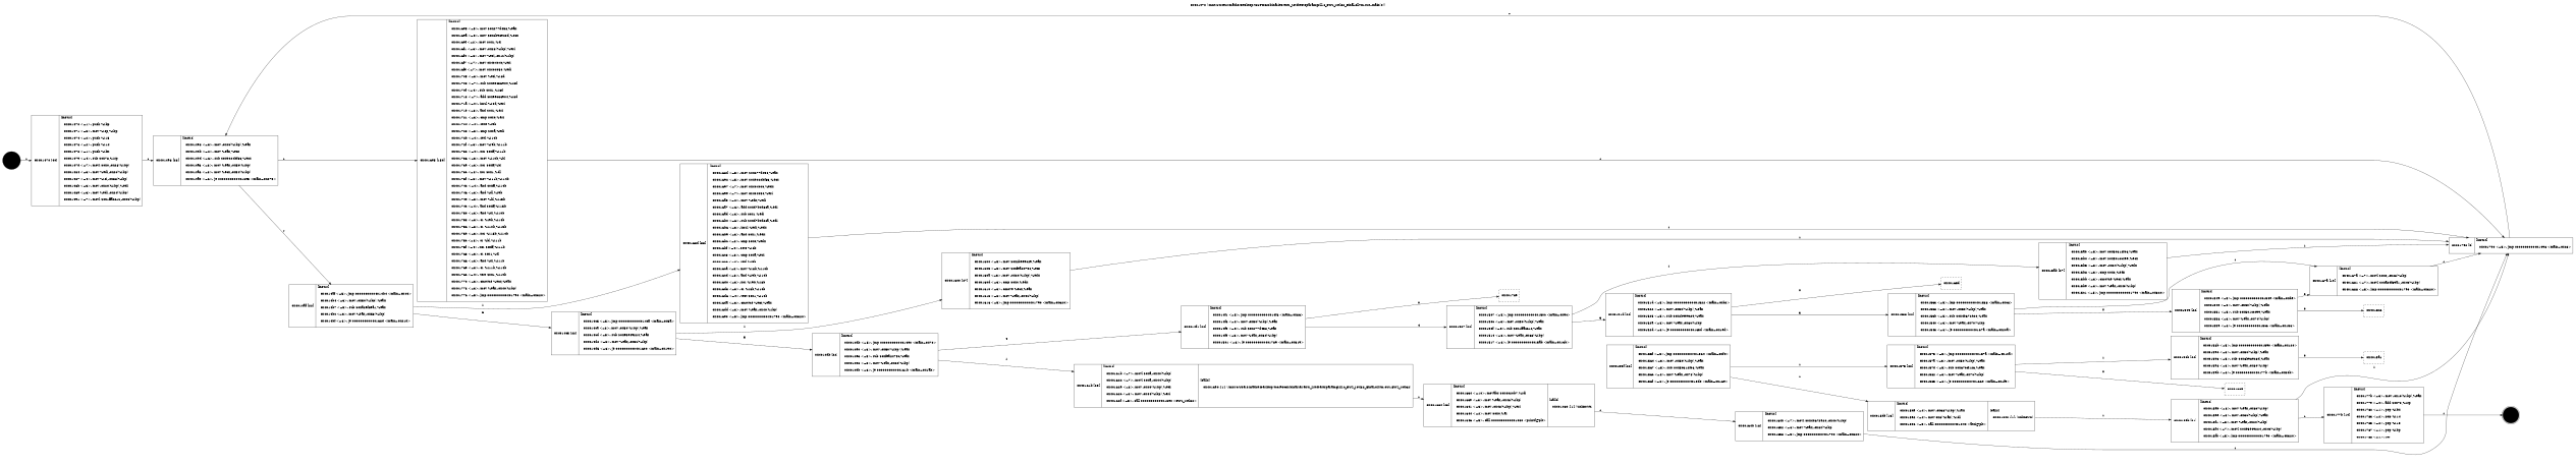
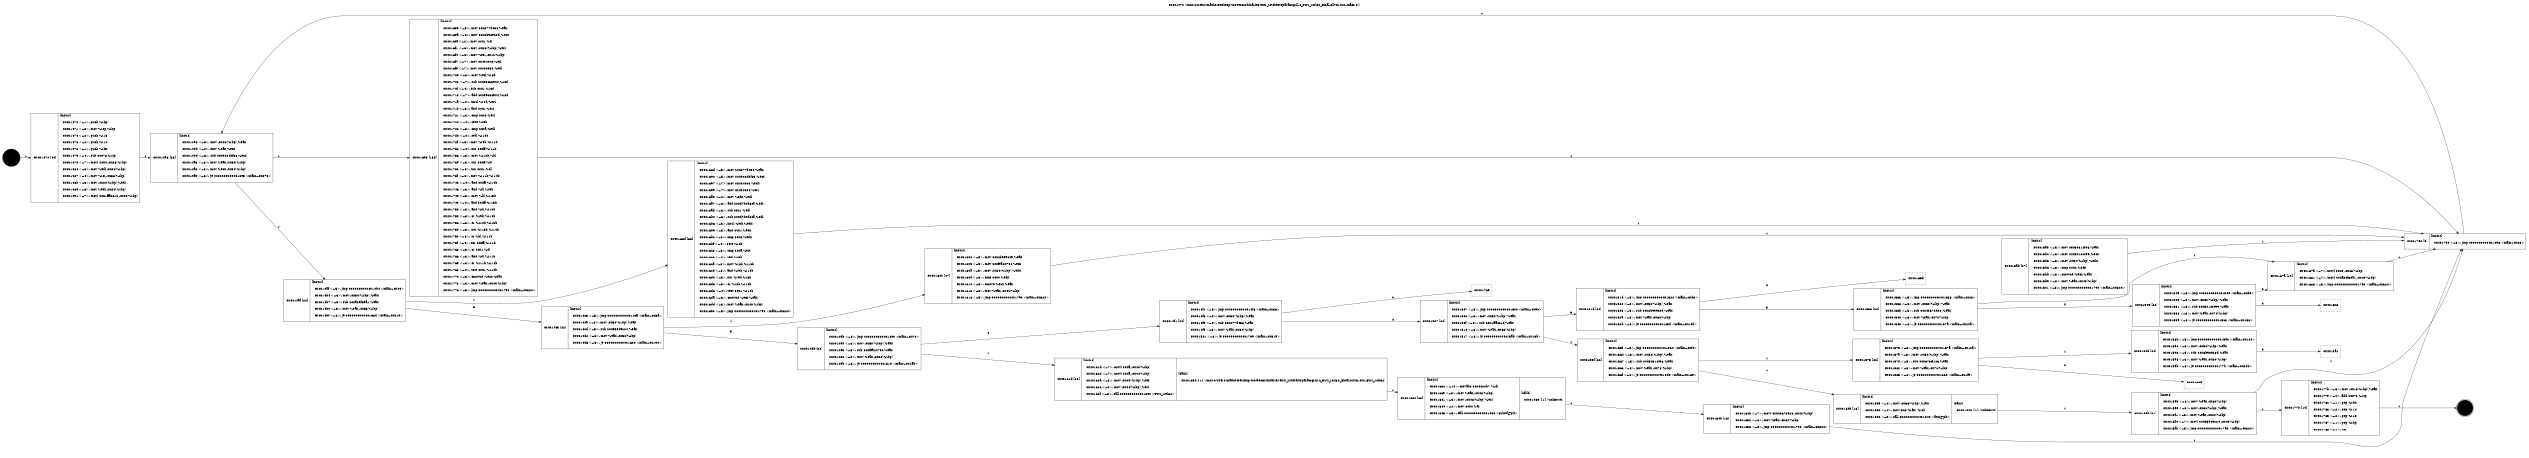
  digraph {
    label="0x401470 (/mnt/c/Users/mathe/Desktop/tcc/POCII/binaries/extr_zstdtestsparamgrill.c_FUZ_rotl32_Final-ollvm.out::main(0))"
    labelloc=t
    rankdir=LR
    node [shape=record]
    Entry [fillcolor=black height=0.3 shape=circle style=filled width=0.3]
    n2 [label="{\n     0x401470 [40]\l\n     | [instrs]\l\n     &nbsp;&nbsp;0x401470 \<+1\>: push %rbp\l\n     &nbsp;&nbsp;0x401471 \<+3\>: mov %rsp,%rbp\l\n     &nbsp;&nbsp;0x401474 \<+2\>: push %r15\l\n     &nbsp;&nbsp;0x401476 \<+2\>: push %r14\l\n     &nbsp;&nbsp;0x401478 \<+1\>: push %rbx\l\n     &nbsp;&nbsp;0x401479 \<+4\>: sub $0x78,%rsp\l\n     &nbsp;&nbsp;0x40147d \<+7\>: movl $0x0,-0x28(%rbp)\l\n     &nbsp;&nbsp;0x401484 \<+3\>: mov %edi,-0x2c(%rbp)\l\n     &nbsp;&nbsp;0x401487 \<+4\>: mov %rsi,-0x38(%rbp)\l\n     &nbsp;&nbsp;0x40148b \<+3\>: mov -0x2c(%rbp),%edi\l\n     &nbsp;&nbsp;0x40148e \<+3\>: mov %edi,-0x24(%rbp)\l\n     &nbsp;&nbsp;0x401491 \<+7\>: movl $0x1ffac61c,-0x4c(%rbp)\l\n  }"]
    n3 [label="{\n     0x401498 [23]\l\n     | [instrs]\l\n     &nbsp;&nbsp;0x401498 \<+3\>: mov -0x4c(%rbp),%eax\l\n     &nbsp;&nbsp;0x40149b \<+2\>: mov %eax,%ecx\l\n     &nbsp;&nbsp;0x40149d \<+6\>: sub $0x9024bf83,%ecx\l\n     &nbsp;&nbsp;0x4014a3 \<+3\>: mov %eax,-0x50(%rbp)\l\n     &nbsp;&nbsp;0x4014a6 \<+3\>: mov %ecx,-0x54(%rbp)\l\n     &nbsp;&nbsp;0x4014a9 \<+6\>: je 00000000004016e5 \<main+0x275\>\l\n  }"]
    n4 [label="{\n     0x4016e5 [150]\l\n     | [instrs]\l\n     &nbsp;&nbsp;0x4016e5 \<+5\>: mov $0x277d458,%eax\l\n     &nbsp;&nbsp;0x4016ea \<+5\>: mov $0x6b98e28d,%ecx\l\n     &nbsp;&nbsp;0x4016ef \<+2\>: mov $0x1,%dl\l\n     &nbsp;&nbsp;0x4016f1 \<+3\>: mov -0x28(%rbp),%esi\l\n     &nbsp;&nbsp;0x4016f4 \<+3\>: mov %esi,-0x1c(%rbp)\l\n     &nbsp;&nbsp;0x4016f7 \<+7\>: mov 0x40404c,%esi\l\n     &nbsp;&nbsp;0x4016fe \<+7\>: mov 0x404050,%edi\l\n     &nbsp;&nbsp;0x401705 \<+3\>: mov %esi,%r8d\l\n     &nbsp;&nbsp;0x401708 \<+7\>: sub $0x9ec36904,%r8d\l\n     &nbsp;&nbsp;0x40170f \<+4\>: sub $0x1,%r8d\l\n     &nbsp;&nbsp;0x401713 \<+7\>: add $0x9ec36904,%r8d\l\n     &nbsp;&nbsp;0x40171a \<+4\>: imul %r8d,%esi\l\n     &nbsp;&nbsp;0x40171e \<+3\>: and $0x1,%esi\l\n     &nbsp;&nbsp;0x401721 \<+3\>: cmp $0x0,%esi\l\n     &nbsp;&nbsp;0x401724 \<+4\>: sete %r9b\l\n     &nbsp;&nbsp;0x401728 \<+3\>: cmp $0xa,%edi\l\n     &nbsp;&nbsp;0x40172b \<+4\>: setl %r10b\l\n     &nbsp;&nbsp;0x40172f \<+3\>: mov %r9b,%r11b\l\n     &nbsp;&nbsp;0x401732 \<+4\>: xor $0xff,%r11b\l\n     &nbsp;&nbsp;0x401736 \<+3\>: mov %r10b,%bl\l\n     &nbsp;&nbsp;0x401739 \<+3\>: xor $0xff,%bl\l\n     &nbsp;&nbsp;0x40173c \<+3\>: xor $0x1,%dl\l\n     &nbsp;&nbsp;0x40173f \<+3\>: mov %r11b,%r14b\l\n     &nbsp;&nbsp;0x401742 \<+4\>: and $0xff,%r14b\l\n     &nbsp;&nbsp;0x401746 \<+3\>: and %dl,%r9b\l\n     &nbsp;&nbsp;0x401749 \<+3\>: mov %bl,%r15b\l\n     &nbsp;&nbsp;0x40174c \<+4\>: and $0xff,%r15b\l\n     &nbsp;&nbsp;0x401750 \<+3\>: and %dl,%r10b\l\n     &nbsp;&nbsp;0x401753 \<+3\>: or %r9b,%r14b\l\n     &nbsp;&nbsp;0x401756 \<+3\>: or %r10b,%r15b\l\n     &nbsp;&nbsp;0x401759 \<+3\>: xor %r15b,%r14b\l\n     &nbsp;&nbsp;0x40175c \<+3\>: or %bl,%r11b\l\n     &nbsp;&nbsp;0x40175f \<+4\>: xor $0xff,%r11b\l\n     &nbsp;&nbsp;0x401763 \<+3\>: or $0x1,%dl\l\n     &nbsp;&nbsp;0x401766 \<+3\>: and %dl,%r11b\l\n     &nbsp;&nbsp;0x401769 \<+3\>: or %r11b,%r14b\l\n     &nbsp;&nbsp;0x40176c \<+4\>: test $0x1,%r14b\l\n     &nbsp;&nbsp;0x401770 \<+3\>: cmovne %ecx,%eax\l\n     &nbsp;&nbsp;0x401773 \<+3\>: mov %eax,-0x4c(%rbp)\l\n     &nbsp;&nbsp;0x401776 \<+5\>: jmp 0000000000401790 \<main+0x320\>\l\n  }"]
    n5 [label="{\n     0x4014af [22]\l\n     | [instrs]\l\n     &nbsp;&nbsp;0x4014af \<+5\>: jmp 00000000004014b4 \<main+0x44\>\l\n     &nbsp;&nbsp;0x4014b4 \<+3\>: mov -0x50(%rbp),%eax\l\n     &nbsp;&nbsp;0x4014b7 \<+5\>: sub $0xa2ef69a1,%eax\l\n     &nbsp;&nbsp;0x4014bc \<+3\>: mov %eax,-0x58(%rbp)\l\n     &nbsp;&nbsp;0x4014bf \<+6\>: je 000000000040168d \<main+0x21d\>\l\n  }"]
    n6 [label="{\n     0x401790 [5]\l\n     | [instrs]\l\n     &nbsp;&nbsp;0x401790 \<+5\>: jmp 0000000000401498 \<main+0x28\>\l\n  }"]
    n7 [label="{\n     0x40168d [88]\l\n     | [instrs]\l\n     &nbsp;&nbsp;0x40168d \<+5\>: mov $0x277d458,%eax\l\n     &nbsp;&nbsp;0x401692 \<+5\>: mov $0x9024bf83,%ecx\l\n     &nbsp;&nbsp;0x401697 \<+7\>: mov 0x40404c,%edx\l\n     &nbsp;&nbsp;0x40169e \<+7\>: mov 0x404050,%esi\l\n     &nbsp;&nbsp;0x4016a5 \<+2\>: mov %edx,%edi\l\n     &nbsp;&nbsp;0x4016a7 \<+6\>: add $0xd7b4d6ca,%edi\l\n     &nbsp;&nbsp;0x4016ad \<+3\>: sub $0x1,%edi\l\n     &nbsp;&nbsp;0x4016b0 \<+6\>: sub $0xd7b4d6ca,%edi\l\n     &nbsp;&nbsp;0x4016b6 \<+3\>: imul %edi,%edx\l\n     &nbsp;&nbsp;0x4016b9 \<+3\>: and $0x1,%edx\l\n     &nbsp;&nbsp;0x4016bc \<+3\>: cmp $0x0,%edx\l\n     &nbsp;&nbsp;0x4016bf \<+4\>: sete %r8b\l\n     &nbsp;&nbsp;0x4016c3 \<+3\>: cmp $0xa,%esi\l\n     &nbsp;&nbsp;0x4016c6 \<+4\>: setl %r9b\l\n     &nbsp;&nbsp;0x4016ca \<+3\>: mov %r8b,%r10b\l\n     &nbsp;&nbsp;0x4016cd \<+3\>: and %r9b,%r10b\l\n     &nbsp;&nbsp;0x4016d0 \<+3\>: xor %r9b,%r8b\l\n     &nbsp;&nbsp;0x4016d3 \<+3\>: or %r8b,%r10b\l\n     &nbsp;&nbsp;0x4016d6 \<+4\>: test $0x1,%r10b\l\n     &nbsp;&nbsp;0x4016da \<+3\>: cmovne %ecx,%eax\l\n     &nbsp;&nbsp;0x4016dd \<+3\>: mov %eax,-0x4c(%rbp)\l\n     &nbsp;&nbsp;0x4016e0 \<+5\>: jmp 0000000000401790 \<main+0x320\>\l\n  }"]
    n8 [label="{\n     0x4014c5 [22]\l\n     | [instrs]\l\n     &nbsp;&nbsp;0x4014c5 \<+5\>: jmp 00000000004014ca \<main+0x5a\>\l\n     &nbsp;&nbsp;0x4014ca \<+3\>: mov -0x50(%rbp),%eax\l\n     &nbsp;&nbsp;0x4014cd \<+5\>: sub $0xe5e49224,%eax\l\n     &nbsp;&nbsp;0x4014d2 \<+3\>: mov %eax,-0x5c(%rbp)\l\n     &nbsp;&nbsp;0x4014d5 \<+6\>: je 0000000000401600 \<main+0x190\>\l\n  }"]
    n9 [label="{\n     0x401600 [27]\l\n     | [instrs]\l\n     &nbsp;&nbsp;0x401600 \<+5\>: mov $0x2b9e9c29,%eax\l\n     &nbsp;&nbsp;0x401605 \<+5\>: mov $0xfea2475c,%ecx\l\n     &nbsp;&nbsp;0x40160a \<+3\>: mov -0x20(%rbp),%edx\l\n     &nbsp;&nbsp;0x40160d \<+3\>: cmp $0x0,%edx\l\n     &nbsp;&nbsp;0x401610 \<+3\>: cmove %ecx,%eax\l\n     &nbsp;&nbsp;0x401613 \<+3\>: mov %eax,-0x4c(%rbp)\l\n     &nbsp;&nbsp;0x401616 \<+5\>: jmp 0000000000401790 \<main+0x320\>\l\n  }"]
    n10 [label="{\n     0x4014db [22]\l\n     | [instrs]\l\n     &nbsp;&nbsp;0x4014db \<+5\>: jmp 00000000004014e0 \<main+0x70\>\l\n     &nbsp;&nbsp;0x4014e0 \<+3\>: mov -0x50(%rbp),%eax\l\n     &nbsp;&nbsp;0x4014e3 \<+5\>: sub $0xfea2475c,%eax\l\n     &nbsp;&nbsp;0x4014e8 \<+3\>: mov %eax,-0x60(%rbp)\l\n     &nbsp;&nbsp;0x4014eb \<+6\>: je 000000000040161b \<main+0x1ab\>\l\n  }"]
    Exit [fillcolor=black height=0.3 peripheries=2 shape=circle style=filled width=0.3]
    n12 [label="{\n     0x40161b [25]\l\n     | [instrs]\l\n     &nbsp;&nbsp;0x40161b \<+7\>: movl $0xa,-0x40(%rbp)\l\n     &nbsp;&nbsp;0x401622 \<+7\>: movl $0xa,-0x44(%rbp)\l\n     &nbsp;&nbsp;0x401629 \<+3\>: mov -0x40(%rbp),%edi\l\n     &nbsp;&nbsp;0x40162c \<+3\>: mov -0x44(%rbp),%esi\l\n     &nbsp;&nbsp;0x40162f \<+5\>: call 00000000004013e0 \<FUZ_rotl32\>\l\n     | [calls]\l\n     &nbsp;&nbsp;0x4013e0 \{1\} (/mnt/c/Users/mathe/Desktop/tcc/POCII/binaries/extr_zstdtestsparamgrill.c_FUZ_rotl32_Final-ollvm.out::FUZ_rotl32)\l\n  }"]
    n13 [label="{\n     0x4014f1 [22]\l\n     | [instrs]\l\n     &nbsp;&nbsp;0x4014f1 \<+5\>: jmp 00000000004014f6 \<main+0x86\>\l\n     &nbsp;&nbsp;0x4014f6 \<+3\>: mov -0x50(%rbp),%eax\l\n     &nbsp;&nbsp;0x4014f9 \<+5\>: sub $0x277d458,%eax\l\n     &nbsp;&nbsp;0x4014fe \<+3\>: mov %eax,-0x64(%rbp)\l\n     &nbsp;&nbsp;0x401501 \<+6\>: je 0000000000401789 \<main+0x319\>\l\n  }"]
    n14 [label="{\n     0x4015a1\l\n  }" style=dashed]
    n15 [label="{\n     0x401634 [23]\l\n     | [instrs]\l\n     &nbsp;&nbsp;0x401634 \<+10\>: movabs $0x4020b7,%rdi\l\n     &nbsp;&nbsp;0x40163e \<+3\>: mov %eax,-0x48(%rbp)\l\n     &nbsp;&nbsp;0x401641 \<+3\>: mov -0x48(%rbp),%esi\l\n     &nbsp;&nbsp;0x401644 \<+2\>: mov $0x0,%al\l\n     &nbsp;&nbsp;0x401646 \<+5\>: call 0000000000401030 \<printf@plt\>\l\n     | [calls]\l\n     &nbsp;&nbsp;0x401030 \{1\} (unknown)\l\n  }"]
    n16 [label="{\n     0x401789\l\n  }" style=dashed]
    n17 [label="{\n     0x401507 [22]\l\n     | [instrs]\l\n     &nbsp;&nbsp;0x401507 \<+5\>: jmp 000000000040150c \<main+0x9c\>\l\n     &nbsp;&nbsp;0x40150c \<+3\>: mov -0x50(%rbp),%eax\l\n     &nbsp;&nbsp;0x40150f \<+5\>: sub $0x1ffac61c,%eax\l\n     &nbsp;&nbsp;0x401514 \<+3\>: mov %eax,-0x68(%rbp)\l\n     &nbsp;&nbsp;0x401517 \<+6\>: je 00000000004015ab \<main+0x13b\>\l\n  }"]
    n18 [label="{\n     0x40177b [14]\l\n     | [instrs]\l\n     &nbsp;&nbsp;0x40177b \<+3\>: mov -0x1c(%rbp),%eax\l\n     &nbsp;&nbsp;0x40177e \<+4\>: add $0x78,%rsp\l\n     &nbsp;&nbsp;0x401782 \<+1\>: pop %rbx\l\n     &nbsp;&nbsp;0x401783 \<+2\>: pop %r14\l\n     &nbsp;&nbsp;0x401785 \<+2\>: pop %r15\l\n     &nbsp;&nbsp;0x401787 \<+1\>: pop %rbp\l\n     &nbsp;&nbsp;0x401788 \<+1\>: ret\l\n  }"]
    n19 [label="{\n     0x40164b [18]\l\n     | [instrs]\l\n     &nbsp;&nbsp;0x40164b \<+7\>: movl $0x4b672920,-0x4c(%rbp)\l\n     &nbsp;&nbsp;0x401652 \<+6\>: mov %eax,-0x84(%rbp)\l\n     &nbsp;&nbsp;0x401658 \<+5\>: jmp 0000000000401790 \<main+0x320\>\l\n  }"]
    n20 [label="{\n     0x4015ab [27]\l\n     | [instrs]\l\n     &nbsp;&nbsp;0x4015ab \<+5\>: mov $0x50312f06,%eax\l\n     &nbsp;&nbsp;0x4015b0 \<+5\>: mov $0x501cc499,%ecx\l\n     &nbsp;&nbsp;0x4015b5 \<+3\>: mov -0x24(%rbp),%edx\l\n     &nbsp;&nbsp;0x4015b8 \<+3\>: cmp $0x2,%edx\l\n     &nbsp;&nbsp;0x4015bb \<+3\>: cmovne %ecx,%eax\l\n     &nbsp;&nbsp;0x4015be \<+3\>: mov %eax,-0x4c(%rbp)\l\n     &nbsp;&nbsp;0x4015c1 \<+5\>: jmp 0000000000401790 \<main+0x320\>\l\n  }"]
    n21 [label="{\n     0x40151d [22]\l\n     | [instrs]\l\n     &nbsp;&nbsp;0x40151d \<+5\>: jmp 0000000000401522 \<main+0xb2\>\l\n     &nbsp;&nbsp;0x401522 \<+3\>: mov -0x50(%rbp),%eax\l\n     &nbsp;&nbsp;0x401525 \<+5\>: sub $0x2b9e9c29,%eax\l\n     &nbsp;&nbsp;0x40152a \<+3\>: mov %eax,-0x6c(%rbp)\l\n     &nbsp;&nbsp;0x40152d \<+6\>: je 000000000040165d \<main+0x1ed\>\l\n  }"]
    n22 [label="{\n     0x40158b [22]\l\n     | [instrs]\l\n     &nbsp;&nbsp;0x40158b \<+5\>: jmp 0000000000401590 \<main+0x120\>\l\n     &nbsp;&nbsp;0x401590 \<+3\>: mov -0x50(%rbp),%eax\l\n     &nbsp;&nbsp;0x401593 \<+5\>: sub $0x6b98e28d,%eax\l\n     &nbsp;&nbsp;0x401598 \<+3\>: mov %eax,-0x80(%rbp)\l\n     &nbsp;&nbsp;0x40159b \<+6\>: je 000000000040177b \<main+0x30b\>\l\n  }"]
    n23 [label="{\n     0x40165d\l\n  }" style=dashed]
    n24 [label="{\n     0x401533 [22]\l\n     | [instrs]\l\n     &nbsp;&nbsp;0x401533 \<+5\>: jmp 0000000000401538 \<main+0xc8\>\l\n     &nbsp;&nbsp;0x401538 \<+3\>: mov -0x50(%rbp),%eax\l\n     &nbsp;&nbsp;0x40153b \<+5\>: sub $0x4b672920,%eax\l\n     &nbsp;&nbsp;0x401540 \<+3\>: mov %eax,-0x70(%rbp)\l\n     &nbsp;&nbsp;0x401543 \<+6\>: je 000000000040167a \<main+0x20a\>\l\n  }"]
    n25 [label="{\n     0x401669\l\n  }" style=dashed]
    n26 [label="{\n     0x40167a [19]\l\n     | [instrs]\l\n     &nbsp;&nbsp;0x40167a \<+7\>: movl $0x0,-0x28(%rbp)\l\n     &nbsp;&nbsp;0x401681 \<+7\>: movl $0xa2ef69a1,-0x4c(%rbp)\l\n     &nbsp;&nbsp;0x401688 \<+5\>: jmp 0000000000401790 \<main+0x320\>\l\n  }"]
    n27 [label="{\n     0x401549 [22]\l\n     | [instrs]\l\n     &nbsp;&nbsp;0x401549 \<+5\>: jmp 000000000040154e \<main+0xde\>\l\n     &nbsp;&nbsp;0x40154e \<+3\>: mov -0x50(%rbp),%eax\l\n     &nbsp;&nbsp;0x401551 \<+5\>: sub $0x501cc499,%eax\l\n     &nbsp;&nbsp;0x401556 \<+3\>: mov %eax,-0x74(%rbp)\l\n     &nbsp;&nbsp;0x401559 \<+6\>: je 00000000004015c6 \<main+0x156\>\l\n  }"]
    n28 [label="{\n     0x4015c6\l\n  }" style=dashed]
    n29 [label="{\n     0x40155f [22]\l\n     | [instrs]\l\n     &nbsp;&nbsp;0x40155f \<+5\>: jmp 0000000000401564 \<main+0xf4\>\l\n     &nbsp;&nbsp;0x401564 \<+3\>: mov -0x50(%rbp),%eax\l\n     &nbsp;&nbsp;0x401567 \<+5\>: sub $0x50312f06,%eax\l\n     &nbsp;&nbsp;0x40156c \<+3\>: mov %eax,-0x78(%rbp)\l\n     &nbsp;&nbsp;0x40156f \<+6\>: je 00000000004015de \<main+0x16e\>\l\n  }"]
    n30 [label="{\n     0x401575 [22]\l\n     | [instrs]\l\n     &nbsp;&nbsp;0x401575 \<+5\>: jmp 000000000040157a \<main+0x10a\>\l\n     &nbsp;&nbsp;0x40157a \<+3\>: mov -0x50(%rbp),%eax\l\n     &nbsp;&nbsp;0x40157d \<+5\>: sub $0x67ccf126,%eax\l\n     &nbsp;&nbsp;0x401582 \<+3\>: mov %eax,-0x7c(%rbp)\l\n     &nbsp;&nbsp;0x401585 \<+6\>: je 0000000000401669 \<main+0x1f9\>\l\n  }"]
    n31 [label="{\n     0x4015de [13]\l\n     | [instrs]\l\n     &nbsp;&nbsp;0x4015de \<+4\>: mov -0x38(%rbp),%rax\l\n     &nbsp;&nbsp;0x4015e2 \<+4\>: mov 0x8(%rax),%rdi\l\n     &nbsp;&nbsp;0x4015e6 \<+5\>: call 0000000000401040 \<atoi@plt\>\l\n     | [calls]\l\n     &nbsp;&nbsp;0x401040 \{1\} (unknown)\l\n  }"]
    n32 [label="{\n     0x4015eb [21]\l\n     | [instrs]\l\n     &nbsp;&nbsp;0x4015eb \<+3\>: mov %eax,-0x3c(%rbp)\l\n     &nbsp;&nbsp;0x4015ee \<+3\>: mov -0x3c(%rbp),%eax\l\n     &nbsp;&nbsp;0x4015f1 \<+3\>: mov %eax,-0x20(%rbp)\l\n     &nbsp;&nbsp;0x4015f4 \<+7\>: movl $0xe5e49224,-0x4c(%rbp)\l\n     &nbsp;&nbsp;0x4015fb \<+5\>: jmp 0000000000401790 \<main+0x320\>\l\n  }"]
    Entry -> n2 [label=" 1"]
    n2 -> n3 [label=" 1"]
    n3 -> n4 [label=" 1"]
    n3 -> n5 [label=" 7"]
    n4 -> n6 [label=" 1"]
    n5 -> n7 [label=" 1"]
    n5 -> n8 [label=" 6"]
    n6 -> n3 [label=" 7"]
    n7 -> n6 [label=" 1"]
    n8 -> n9 [label=" 1"]
    n8 -> n10 [label=" 5"]
    n9 -> n6 [label=" 1"]
    n10 -> n12 [label=" 1"]
    n10 -> n13 [label=" 4"]
    n12 -> n15 [label=" 1"]
    n13 -> n16 [label=" 0"]
    n13 -> n17 [label=" 4"]
    n15 -> n19 [label=" 1"]
-   n17 -> n20 [label=" 1"]
+   n17 -> n29 [label=" 1"]
    n17 -> n21 [label=" 3"]
    n18 -> Exit [label=" 1"]
    n19 -> n6 [label=" 1"]
    n20 -> n6 [label=" 1"]
    n21 -> n23 [label=" 0"]
    n21 -> n24 [label=" 3"]
    n22 -> n14 [label=" 0"]
    n24 -> n26 [label=" 1"]
    n24 -> n27 [label=" 2"]
    n26 -> n6 [label=" 1"]
    n27 -> n26 [label=" 2"]
    n27 -> n28 [label=" 0"]
    n29 -> n30 [label=" 1"]
    n29 -> n31 [label=" 1"]
    n30 -> n22 [label=" 1"]
    n30 -> n25 [label=" 0"]
    n31 -> n32 [label=" 1"]
    n32 -> n6 [label=" 1"]
    n32 -> n18 [label=" 1"]
  }
